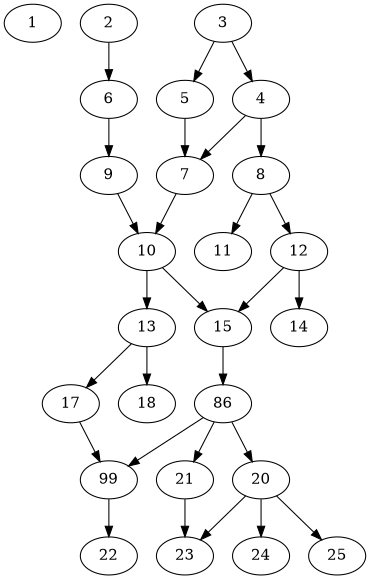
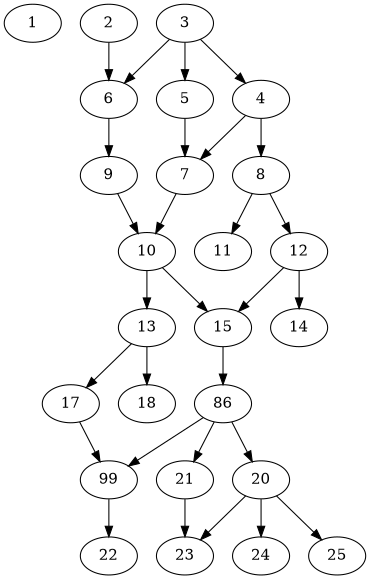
  digraph {
    node [alpha=0.04]
    1 [alpha=0.18 expect_size=26971136]
    2 [alpha=0.09 expect_size=15584256]
    6 [expect_size=30236672]
    9 [alpha=0.15 expect_size=22945792]
    10 [alpha=0.01 expect_size=43145216]
    3 [alpha=0.12 expect_size=32729088]
    4 [alpha=0.19 expect_size=26386432]
    5 [alpha=0.20 expect_size=7821312]
    7 [alpha=0.00 expect_size=13496320]
    8 [alpha=0.05 expect_size=16795648]
    11 [alpha=0.05 expect_size=37670912]
    12 [alpha=0.15 expect_size=32171008]
    13 [expect_size=5936128]
    15 [expect_size=30529536]
    14 [alpha=0.14 expect_size=33506304]
    17 [alpha=0.20 expect_size=40535040]
    18 [alpha=0.16 expect_size=40803328]
    n18 [alpha=0.01 expect_size=30223360 label=86]
    n19 [alpha=0.18 expect_size=6344704 label=99]
    20 [alpha=0.05 expect_size=42395648]
    21 [alpha=0.02 expect_size=43725824]
    22 [alpha=0.02 expect_size=8185856]
    23 [alpha=0.15 expect_size=42536960]
    24 [alpha=0.16 expect_size=5958656]
    25 [alpha=0.19 expect_size=38238208]
    2 -> 6
    6 -> 9
    9 -> 10
    10 -> 13
    10 -> 15
+   3 -> 6
    3 -> 4
    3 -> 5
    4 -> 7
    4 -> 8
    5 -> 7
    7 -> 10
    8 -> 11
    8 -> 12
    12 -> 15
    12 -> 14
    13 -> 17
    13 -> 18
    15 -> n18
    17 -> n19
    n18 -> n19
    n18 -> 20
    n18 -> 21
    n19 -> 22
    20 -> 23
    20 -> 24
    20 -> 25
    21 -> 23
  }
